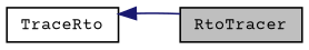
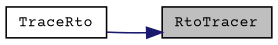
  digraph {
    rankdir=RL
    fontname="Courier Prime"
    node [color=black fontname="Courier Prime" fontsize=10 shape=record style=filled]
    n1 [fillcolor=grey75 fontcolor=black height=0.2 label=RtoTracer width=0.4]
    n2 [fillcolor=white height=0.2 label=TraceRto width=0.4]
-   n2 -> n1 [color=midnightblue dir=back fontname="Courier Prime" fontsize=10 labelfontname=Helvetica labelfontsize=10 style=solid]
+   n1 -> n2 [color=midnightblue dir=back fontname="Courier Prime" fontsize=10 labelfontname=Helvetica labelfontsize=10 style=solid]
  }
